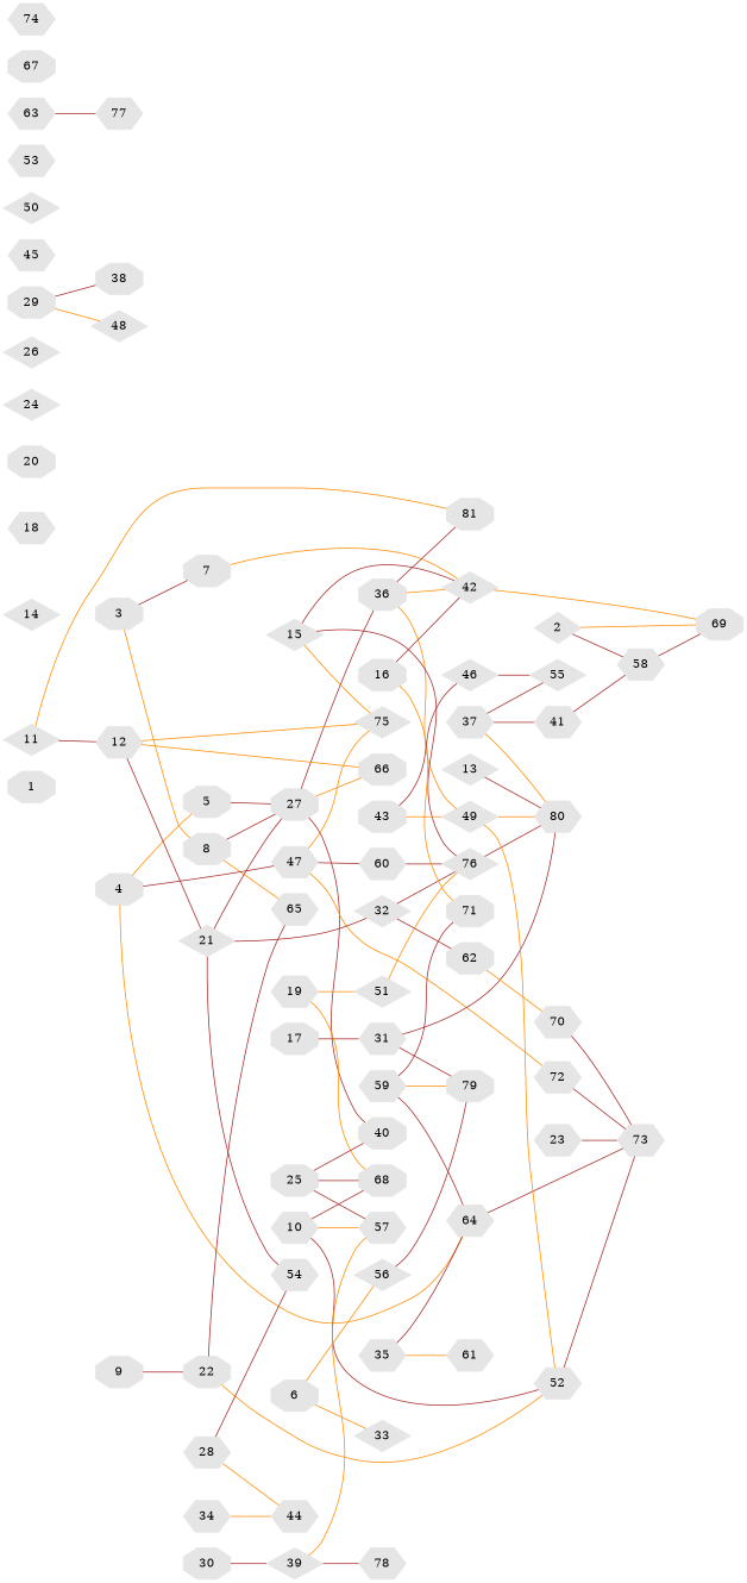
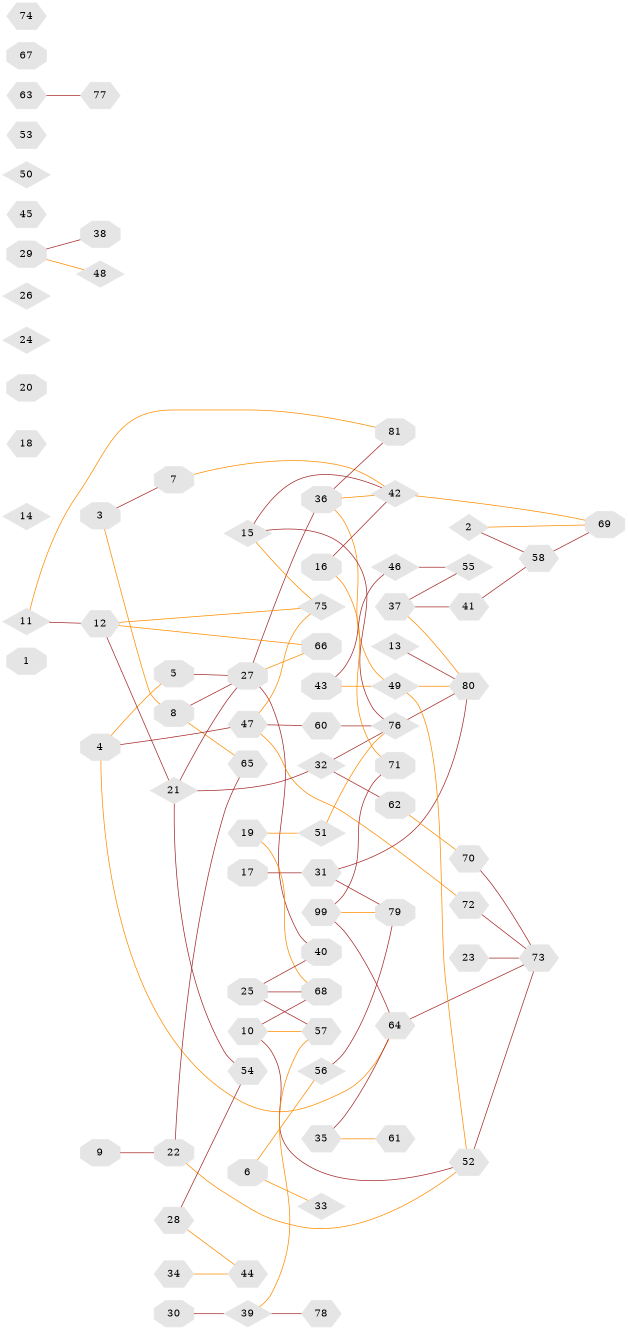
  graph {
    rankdir=LR
    node [color=gray90 shape=hexagon style=filled]
    edge [color=brown]
    1 [shape=octagon]
    2 [shape=diamond]
    69 [shape=octagon]
    58
    3 [shape=octagon]
    7 [shape=octagon]
    8 [shape=octagon]
    42 [shape=diamond]
    27 [shape=octagon]
    65
    4 [shape=octagon]
    5 [shape=octagon]
    47
    64
    75 [shape=diamond]
    60
    72
    73
    66 [shape=octagon]
    40 [shape=octagon]
    36 [shape=octagon]
    6 [shape=octagon]
    33 [shape=diamond]
    56 [shape=diamond]
    79 [shape=octagon]
    9 [shape=octagon]
    22 [shape=octagon]
    52
    10
    57
    68 [shape=octagon]
    11 [shape=diamond]
    12
    81 [shape=octagon]
    21 [shape=diamond]
    32 [shape=diamond]
    54
    13 [shape=diamond]
    80
    14 [shape=diamond]
    15 [shape=diamond]
    76 [shape=diamond]
    16 [shape=octagon]
    71 [shape=octagon]
    17 [shape=octagon]
    31
    18
    19
    51 [shape=diamond]
    20 [shape=octagon]
    62 [shape=octagon]
    23
    24 [shape=diamond]
    25 [shape=octagon]
    26 [shape=diamond]
    49 [shape=diamond]
    28
    44
    29 [shape=octagon]
    38 [shape=octagon]
    48 [shape=diamond]
    30 [shape=octagon]
    39 [shape=diamond]
    78
    70
    34
    35
    61
    37
    41
    55 [shape=diamond]
    43 [shape=octagon]
    46 [shape=diamond]
    45
    50 [shape=diamond]
    53
-   59
+   59 [label=99]
    63
    77
    67 [shape=octagon]
    74
    2 -- 69 [color=darkorange]
    2 -- 58
    58 -- 69
    3 -- 7
    3 -- 8 [color=darkorange]
    7 -- 42 [color=darkorange]
    8 -- 27
    8 -- 65 [color=darkorange]
    42 -- 69 [color=darkorange]
    27 -- 66 [color=darkorange]
    27 -- 40
    27 -- 36
    4 -- 5 [color=darkorange]
    4 -- 47
    4 -- 64 [color=darkorange]
    5 -- 27
    47 -- 75 [color=darkorange]
    47 -- 60
    47 -- 72 [color=darkorange]
    64 -- 73
    60 -- 76
    72 -- 73
    36 -- 42 [color=darkorange]
    36 -- 81
    36 -- 49 [color=darkorange]
    6 -- 33 [color=darkorange]
    6 -- 56 [color=darkorange]
    56 -- 79
    9 -- 22
    22 -- 65
    22 -- 52 [color=darkorange]
    52 -- 73
    10 -- 52
    10 -- 57 [color=darkorange]
    10 -- 68
    11 -- 12
    11 -- 81 [color=darkorange]
    12 -- 75 [color=darkorange]
    12 -- 66 [color=darkorange]
    12 -- 21
    21 -- 27
    21 -- 32
    21 -- 54
    32 -- 76
    32 -- 62
    13 -- 80
    15 -- 42
    15 -- 75 [color=darkorange]
    15 -- 76
    76 -- 80
    16 -- 42
    16 -- 71 [color=darkorange]
    17 -- 31
    31 -- 79
    31 -- 80
    19 -- 68 [color=darkorange]
    19 -- 51 [color=darkorange]
    51 -- 76 [color=darkorange]
    62 -- 70 [color=darkorange]
    23 -- 73
    25 -- 40
    25 -- 57
    25 -- 68
    49 -- 52 [color=darkorange]
    49 -- 80 [color=darkorange]
    28 -- 54
    28 -- 44 [color=darkorange]
    29 -- 38
    29 -- 48 [color=darkorange]
    30 -- 39
    39 -- 57 [color=darkorange]
    39 -- 78
    70 -- 73
    34 -- 44 [color=darkorange]
    35 -- 64
    35 -- 61 [color=darkorange]
    37 -- 80 [color=darkorange]
    37 -- 41
    37 -- 55
    41 -- 58
    43 -- 49 [color=darkorange]
    43 -- 46
    46 -- 55
    59 -- 64
    59 -- 79 [color=darkorange]
    59 -- 71
    63 -- 77
  }
